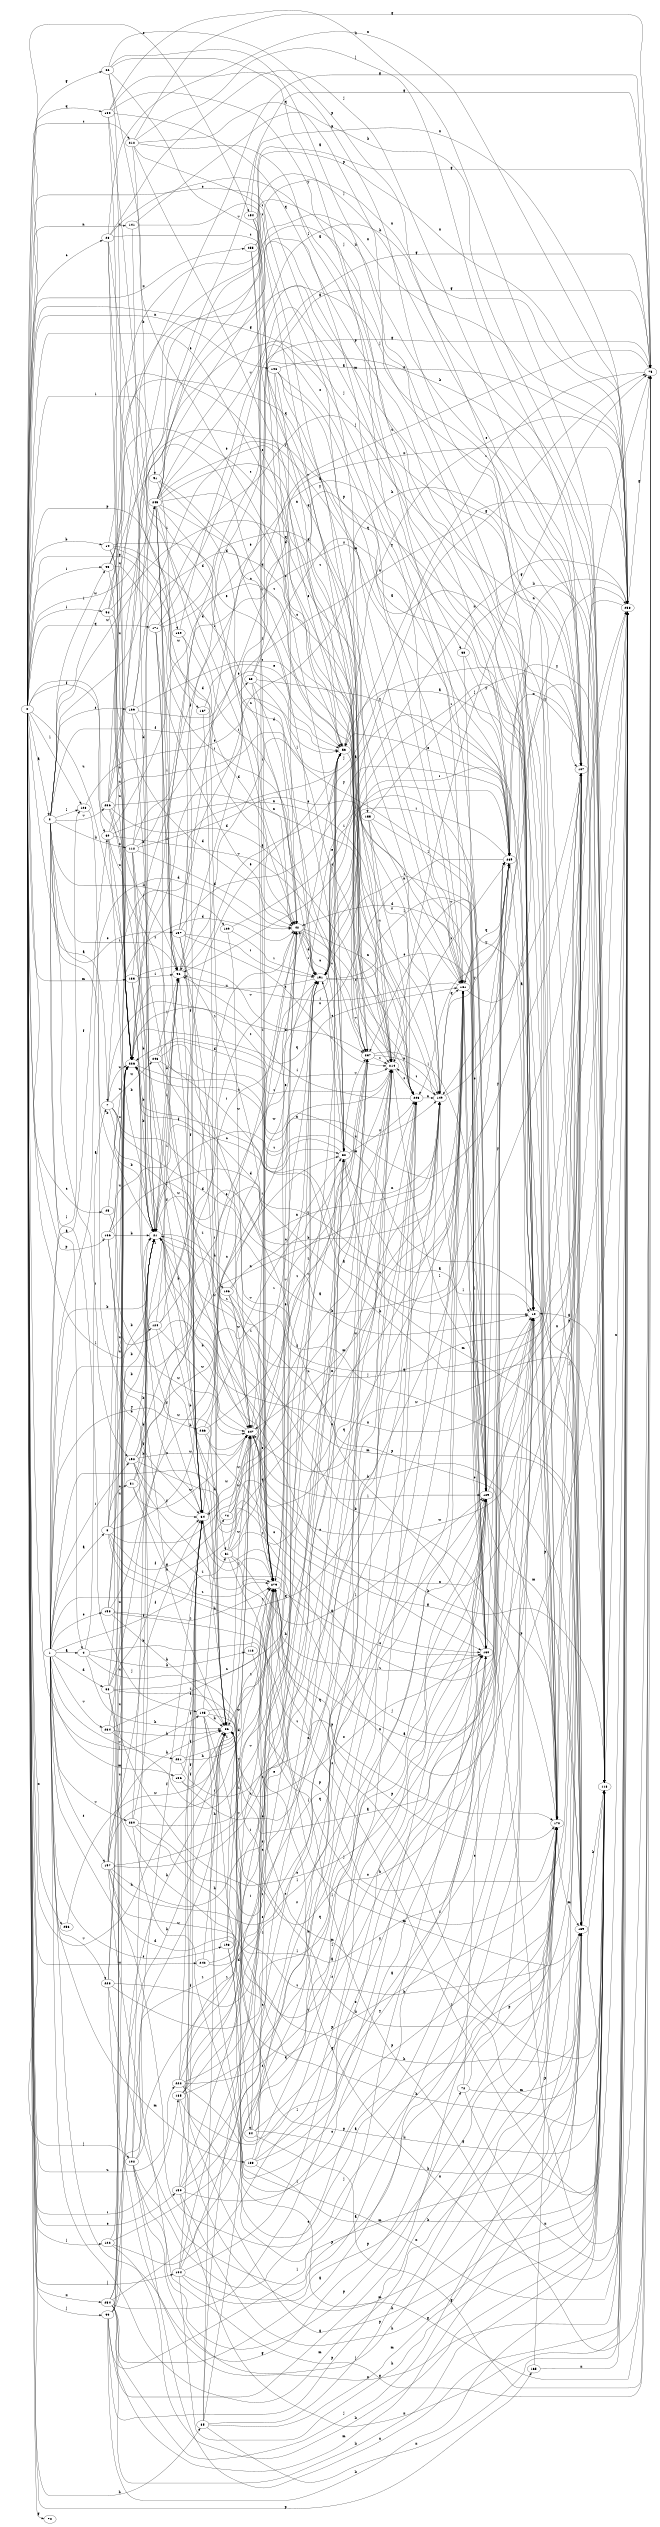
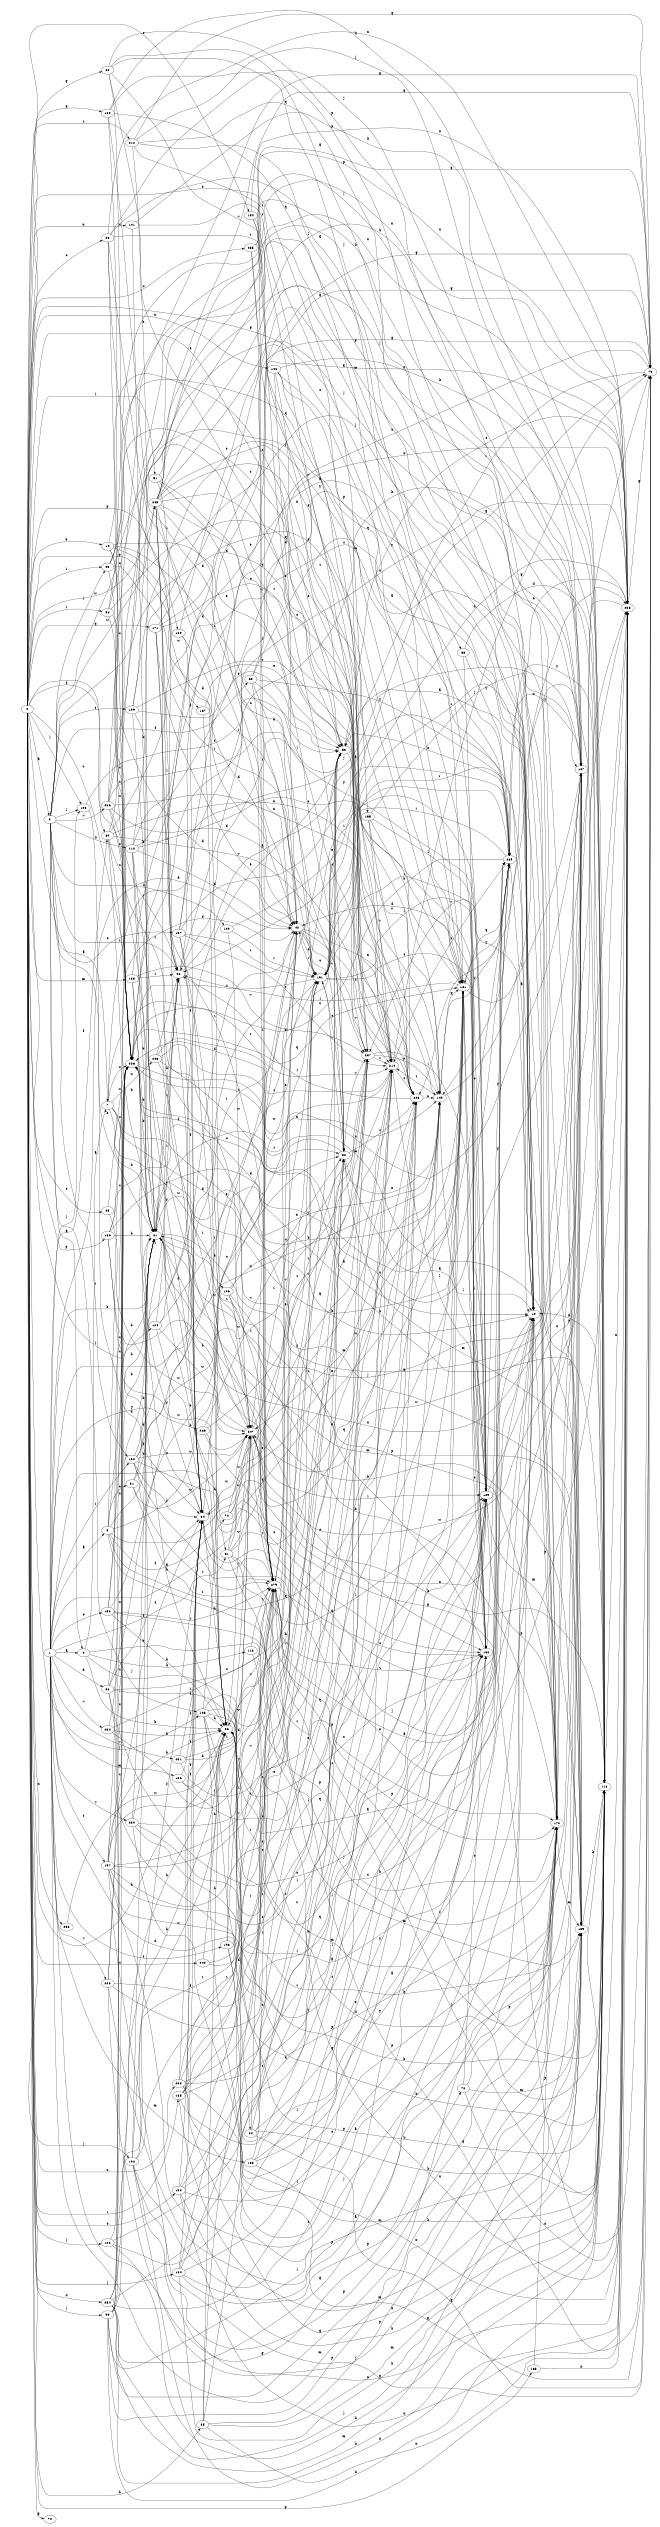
  strict digraph {
    rankdir=LR
    0
    2
    14
    25
    28
    53
    60
    66
    68
    70
    85
    86
    91
    94
    95
    99
    102
    104
    105
    122
    124
    128
    133
    141
    146
    150
    154
    155
    157
    165
    166
    167
    169
    171
    180
    185
    212
    222
    226
    242
    245
    254
    255
    256
    279
    4
    21
    181
    190
    7
    63
    96
    109
    112
    199
    236
    269
    42
    n59 [label=191]
    203
    247
    10
    107
    214
    258
    237
    149
    170
    160
    118
    139
    32
    129
    64
    75
    1
    3
    34
    38
    61
    72
    136
    138
    158
    197
    198
    228
    230
    231
    234
    266
    31
    74
    113
    106
    246
    0 -> 2 [label=a]
    0 -> 14 [label=b]
    0 -> 25 [label=c]
    0 -> 28 [label=c]
    0 -> 53 [label=e]
    0 -> 60 [label=f]
    0 -> 66 [label=g]
    0 -> 68 [label=g]
    0 -> 70 [label=g]
    0 -> 85 [label=h]
    0 -> 86 [label=h]
    0 -> 91 [label=i]
    0 -> 94 [label=i]
    0 -> 95 [label=i]
    0 -> 99 [label=j]
    0 -> 102 [label=j]
    0 -> 104 [label=j]
    0 -> 105 [label=j]
    0 -> 122 [label=l]
    0 -> 124 [label=l]
    0 -> 128 [label=l]
    0 -> 133 [label=m]
    0 -> 141 [label=n]
    0 -> 146 [label=n]
    0 -> 150 [label=o]
    0 -> 154 [label=o]
    0 -> 155 [label=o]
    0 -> 157 [label=o]
    0 -> 165 [label=p]
    0 -> 166 [label=p]
    0 -> 167 [label=p]
    0 -> 169 [label=p]
    0 -> 171 [label=q]
    0 -> 180 [label=q]
    0 -> 185 [label=r]
    0 -> 212 [label=t]
    0 -> 222 [label=u]
    0 -> 226 [label=u]
    0 -> 242 [label=w]
    0 -> 245 [label=w]
    0 -> 254 [label=x]
    0 -> 255 [label=x]
    0 -> 256 [label=x]
    0 -> 279 [label=z]
    2 -> 95 [label=i]
    2 -> 105 [label=j]
    2 -> 128 [label=l]
    2 -> 245 [label=w]
    2 -> 4 [label=a]
    2 -> 21 [label=b]
    2 -> 181 [label=q]
    2 -> 190 [label=r]
    2 -> 7 [label=a]
    2 -> 63 [label=f]
    2 -> 96 [label=i]
    2 -> 109 [label=k]
    2 -> 112 [label=k]
    2 -> 199 [label=s]
    2 -> 236 [label=v]
    2 -> 269 [label=y]
    14 -> 53 [label=e]
    14 -> 226 [label=u]
    14 -> 96 [label=i]
    14 -> 42 [label=d]
    14 -> n59 [label=r]
    14 -> 203 [label=s]
    25 -> 226 [label=u]
    25 -> 247 [label=w]
    28 -> 226 [label=u]
    28 -> 42 [label=d]
    28 -> 247 [label=w]
    28 -> 10 [label=a]
    28 -> 107 [label=j]
    28 -> 214 [label=t]
    28 -> 258 [label=x]
    53 -> 86 [label=h]
    53 -> 96 [label=i]
    53 -> 10 [label=a]
    53 -> 237 [label=v]
    60 -> 86 [label=h]
    60 -> 226 [label=u]
    60 -> 21 [label=b]
    60 -> 10 [label=a]
    60 -> 107 [label=j]
    60 -> 237 [label=v]
    60 -> 149 [label=n]
    66 -> 53 [label=e]
    66 -> 226 [label=u]
    66 -> 181 [label=q]
    66 -> 10 [label=a]
    66 -> 237 [label=v]
    66 -> 170 [label=p]
    68 -> 269 [label=y]
    68 -> 160 [label=o]
    68 -> 118 [label=k]
    85 -> 53 [label=e]
    85 -> 86 [label=h]
    85 -> 214 [label=t]
    85 -> 258 [label=x]
    85 -> 170 [label=p]
    85 -> 139 [label=m]
    86 -> 247 [label=w]
    91 -> 53 [label=e]
    91 -> 96 [label=i]
    91 -> 42 [label=d]
    91 -> 32 [label=c]
    94 -> 226 [label=u]
    94 -> 181 [label=q]
    94 -> 42 [label=d]
    94 -> 10 [label=a]
    94 -> 118 [label=k]
    95 -> 226 [label=u]
    95 -> 181 [label=q]
    95 -> n59 [label=r]
    95 -> 107 [label=j]
    95 -> 214 [label=t]
    99 -> 86 [label=h]
    99 -> 226 [label=u]
    99 -> 21 [label=b]
    99 -> 247 [label=w]
    99 -> 10 [label=a]
    99 -> 170 [label=p]
    99 -> 118 [label=k]
    99 -> 129 [label=l]
    102 -> 279 [label=z]
    102 -> 21 [label=b]
    102 -> 107 [label=j]
    102 -> 214 [label=t]
    102 -> 258 [label=x]
    102 -> 170 [label=p]
    102 -> 160 [label=o]
    102 -> 64 [label=f]
    104 -> 203 [label=s]
    104 -> 10 [label=a]
    104 -> 170 [label=p]
    104 -> 118 [label=k]
    104 -> 32 [label=c]
    104 -> 129 [label=q]
    104 -> 64 [label=f]
    105 -> 86 [label=h]
    105 -> 42 [label=d]
    105 -> 10 [label=a]
    105 -> 258 [label=x]
    105 -> 160 [label=o]
    105 -> 118 [label=k]
    105 -> 75 [label=g]
    122 -> 226 [label=u]
    122 -> 181 [label=q]
    122 -> 118 [label=k]
    122 -> 129 [label=l]
    124 -> 53 [label=e]
    124 -> 86 [label=h]
    124 -> 96 [label=i]
    124 -> 247 [label=w]
    124 -> 149 [label=n]
    128 -> 53 [label=e]
    128 -> 64 [label=f]
    133 -> 21 [label=b]
    133 -> 96 [label=i]
    133 -> 237 [label=v]
    133 -> 64 [label=f]
    133 -> 75 [label=g]
    141 -> 21 [label=b]
    141 -> 214 [label=t]
    141 -> 118 [label=k]
    146 -> 53 [label=e]
    146 -> 181 [label=q]
    146 -> 269 [label=y]
    146 -> 42 [label=d]
    146 -> 203 [label=s]
    146 -> 118 [label=k]
    150 -> n59 [label=r]
    150 -> 214 [label=t]
    150 -> 258 [label=x]
    150 -> 149 [label=n]
    150 -> 160 [label=o]
    150 -> 118 [label=k]
    150 -> 64 [label=f]
    154 -> 279 [label=z]
    154 -> 258 [label=x]
    154 -> 237 [label=v]
    154 -> 32 [label=c]
    155 -> 203 [label=s]
    155 -> 107 [label=j]
    155 -> 214 [label=t]
    155 -> 149 [label=n]
    155 -> 129 [label=l]
    157 -> 279 [label=z]
    157 -> 269 [label=y]
    157 -> n59 [label=r]
    157 -> 214 [label=t]
    157 -> 258 [label=x]
    157 -> 64 [label=f]
    157 -> 75 [label=g]
    165 -> 258 [label=x]
    165 -> 170 [label=p]
    166 -> 226 [label=u]
    166 -> 21 [label=b]
    166 -> 269 [label=y]
    166 -> 247 [label=w]
    166 -> 258 [label=x]
    166 -> 32 [label=c]
    167 -> 53 [label=e]
    167 -> 86 [label=h]
    169 -> 42 [label=d]
    169 -> 107 [label=j]
    169 -> 64 [label=f]
    171 -> 181 [label=q]
    171 -> 96 [label=i]
    171 -> 42 [label=d]
    171 -> 214 [label=t]
    171 -> 160 [label=o]
    171 -> 64 [label=f]
    180 -> 226 [label=u]
    180 -> 181 [label=q]
-   180 -> 269 [label=y]
    180 -> 42 [label=d]
    180 -> 170 [label=p]
    180 -> 118 [label=k]
    185 -> 279 [label=z]
    185 -> 181 [label=q]
    185 -> 42 [label=d]
    185 -> 139 [label=m]
    185 -> 32 [label=c]
    185 -> 129 [label=l]
    185 -> 64 [label=f]
    212 -> 21 [label=b]
    212 -> 107 [label=j]
    212 -> 214 [label=t]
-   212 -> 237 [label=v]
+   105 -> 237 [label=v]
    212 -> 170 [label=p]
    212 -> 129 [label=l]
    212 -> 75 [label=g]
    222 -> 181 [label=q]
    222 -> n59 [label=r]
    222 -> 10 [label=a]
    222 -> 118 [label=k]
    222 -> 139 [label=m]
    222 -> 32 [label=c]
    222 -> 129 [label=l]
    222 -> 64 [label=f]
    226 -> 21 [label=b]
    226 -> 181 [label=q]
    226 -> 258 [label=x]
    226 -> 139 [label=m]
    242 -> 86 [label=h]
    242 -> 279 [label=z]
    242 -> 214 [label=t]
    245 -> 279 [label=z]
    245 -> 181 [label=q]
    245 -> 96 [label=i]
    245 -> n59 [label=r]
    245 -> 203 [label=s]
    245 -> 10 [label=a]
    245 -> 258 [label=x]
    245 -> 237 [label=v]
    245 -> 149 [label=n]
    245 -> 170 [label=p]
    245 -> 118 [label=k]
    245 -> 32 [label=c]
    245 -> 64 [label=f]
    245 -> 75 [label=g]
    254 -> 86 [label=h]
    254 -> 226 [label=u]
    254 -> 203 [label=s]
    254 -> 10 [label=a]
    254 -> 107 [label=j]
    254 -> 118 [label=k]
    254 -> 139 [label=m]
    254 -> 129 [label=l]
    255 -> 279 [label=z]
    255 -> 214 [label=t]
    255 -> 258 [label=x]
    255 -> 75 [label=g]
    256 -> 247 [label=w]
    279 -> 42 [label=d]
    279 -> 10 [label=a]
    279 -> 160 [label=o]
    279 -> 75 [label=g]
    4 -> 86 [label=h]
    4 -> 7 [label=a]
    4 -> 170 [label=p]
    4 -> 139 [label=m]
    4 -> 113 [label=k]
    21 -> 96 [label=i]
    21 -> 107 [label=j]
    21 -> 214 [label=t]
    21 -> 160 [label=o]
    21 -> 139 [label=m]
    21 -> 75 [label=g]
    21 -> 61 [label=b]
    181 -> 21 [label=b]
    181 -> 96 [label=i]
    181 -> 269 [label=y]
    181 -> 247 [label=w]
    181 -> 107 [label=j]
    181 -> 160 [label=o]
    181 -> 129 [label=l]
    190 -> 279 [label=z]
    190 -> 21 [label=b]
    190 -> n59 [label=r]
    190 -> 247 [label=w]
    190 -> 10 [label=a]
    190 -> 258 [label=x]
    190 -> 237 [label=v]
    190 -> 64 [label=f]
    7 -> 226 [label=u]
    7 -> 21 [label=b]
    7 -> 10 [label=a]
    7 -> 107 [label=j]
    7 -> 214 [label=t]
    7 -> 139 [label=m]
    7 -> 106 [label=j]
    7 -> 246 [label=w]
    63 -> 279 [label=z]
    63 -> 269 [label=y]
    63 -> 42 [label=d]
    63 -> 203 [label=s]
    63 -> 10 [label=a]
    63 -> 75 [label=g]
    96 -> 21 [label=b]
    96 -> 247 [label=w]
    96 -> 10 [label=a]
    96 -> 258 [label=x]
    96 -> 118 [label=k]
    96 -> 64 [label=f]
    109 -> n59 [label=r]
    109 -> 247 [label=w]
    109 -> 129 [label=l]
    112 -> 86 [label=h]
    112 -> 279 [label=z]
    112 -> 21 [label=b]
    112 -> 42 [label=d]
    112 -> 107 [label=j]
    112 -> 170 [label=p]
    112 -> 160 [label=o]
    112 -> 139 [label=m]
    199 -> 53 [label=e]
    199 -> 21 [label=b]
    199 -> 269 [label=y]
    199 -> 214 [label=t]
    199 -> 139 [label=m]
    199 -> 64 [label=f]
    236 -> 226 [label=u]
    236 -> 203 [label=s]
    236 -> 247 [label=w]
    236 -> 107 [label=j]
    236 -> 258 [label=x]
    236 -> 149 [label=n]
    236 -> 129 [label=l]
    236 -> 75 [label=g]
    269 -> 53 [label=e]
    269 -> 226 [label=u]
    269 -> 21 [label=b]
    269 -> 181 [label=q]
    269 -> 96 [label=i]
    269 -> n59 [label=r]
    269 -> 10 [label=a]
    269 -> 214 [label=t]
    42 -> n59 [label=r]
    42 -> 203 [label=s]
    42 -> 247 [label=w]
    42 -> 237 [label=v]
    42 -> 149 [label=n]
    42 -> 32 [label=c]
    n59 -> 53 [label=e]
    n59 -> 226 [label=u]
    n59 -> 42 [label=d]
    n59 -> 258 [label=x]
    n59 -> 160 [label=o]
    n59 -> 32 [label=c]
    n59 -> 129 [label=l]
    n59 -> 75 [label=g]
    203 -> 96 [label=i]
    203 -> 149 [label=n]
    247 -> 279 [label=z]
    247 -> 21 [label=b]
    247 -> 258 [label=x]
    247 -> 237 [label=v]
    247 -> 118 [label=k]
    247 -> 129 [label=l]
    10 -> 86 [label=h]
    10 -> 237 [label=v]
    10 -> 170 [label=p]
    107 -> 86 [label=h]
    107 -> 226 [label=u]
    107 -> 269 [label=y]
    107 -> 247 [label=w]
    107 -> 170 [label=p]
    214 -> 203 [label=s]
    214 -> 129 [label=l]
    214 -> 64 [label=f]
    214 -> 75 [label=g]
    258 -> 53 [label=e]
    258 -> 226 [label=u]
    258 -> 279 [label=z]
    258 -> 247 [label=w]
    258 -> 149 [label=n]
    258 -> 75 [label=g]
    237 -> 214 [label=t]
    237 -> 149 [label=n]
    237 -> 129 [label=l]
    149 -> 181 [label=q]
    149 -> 269 [label=y]
    149 -> 214 [label=t]
    149 -> 258 [label=x]
    149 -> 129 [label=l]
    170 -> 21 [label=b]
    170 -> n59 [label=r]
    170 -> 107 [label=j]
    170 -> 139 [label=m]
    160 -> 226 [label=u]
    160 -> 279 [label=z]
    160 -> 269 [label=y]
    160 -> 42 [label=d]
    118 -> 86 [label=h]
    118 -> 279 [label=z]
    118 -> 269 [label=y]
    118 -> 203 [label=s]
    118 -> 10 [label=a]
    118 -> 258 [label=x]
    139 -> 86 [label=h]
    139 -> 21 [label=b]
    139 -> n59 [label=r]
    139 -> 118 [label=k]
    32 -> 226 [label=u]
    32 -> 279 [label=z]
    32 -> n59 [label=r]
    32 -> 203 [label=s]
    32 -> 10 [label=a]
    32 -> 237 [label=v]
    32 -> 149 [label=n]
    32 -> 139 [label=m]
    129 -> 269 [label=y]
    129 -> n59 [label=r]
    129 -> 258 [label=x]
    129 -> 170 [label=p]
    129 -> 139 [label=m]
    64 -> 86 [label=h]
    64 -> 226 [label=u]
    64 -> 279 [label=z]
    64 -> n59 [label=r]
    64 -> 247 [label=w]
    64 -> 107 [label=j]
    75 -> 226 [label=u]
    75 -> n59 [label=r]
    1 -> 60 [label=f]
    1 -> 128 [label=l]
    1 -> 4 [label=a]
    1 -> 21 [label=b]
    1 -> 181 [label=q]
    1 -> 190 [label=r]
    1 -> 42 [label=d]
    1 -> 149 [label=n]
    1 -> 160 [label=o]
    1 -> 139 [label=m]
    1 -> 3 [label=a]
    1 -> 34 [label=d]
    1 -> 38 [label=d]
    1 -> 61 [label=f]
    1 -> 72 [label=g]
    1 -> 136 [label=m]
    1 -> 138 [label=m]
    1 -> 158 [label=o]
    1 -> 197 [label=s]
    1 -> 198 [label=s]
    1 -> 228 [label=v]
    1 -> 230 [label=v]
    1 -> 231 [label=v]
    1 -> 234 [label=v]
    1 -> 266 [label=y]
    3 -> 21 [label=b]
    3 -> 181 [label=q]
    3 -> 42 [label=d]
    3 -> n59 [label=r]
    3 -> 203 [label=s]
    3 -> 170 [label=p]
    3 -> 32 [label=c]
    3 -> 31 [label=c]
    3 -> 74 [label=g]
    34 -> 279 [label=z]
    34 -> 269 [label=y]
    34 -> 203 [label=s]
    34 -> 160 [label=o]
    34 -> 118 [label=k]
    34 -> 75 [label=g]
    38 -> 226 [label=u]
    38 -> 42 [label=d]
    38 -> 170 [label=p]
    38 -> 160 [label=o]
    38 -> 118 [label=k]
    38 -> 32 [label=c]
    38 -> 64 [label=f]
    61 -> 53 [label=e]
    61 -> n59 [label=r]
    61 -> 247 [label=w]
    61 -> 149 [label=n]
    61 -> 170 [label=p]
    61 -> 139 [label=m]
    61 -> 129 [label=l]
    72 -> 258 [label=x]
    72 -> 170 [label=p]
    72 -> 160 [label=o]
    72 -> 139 [label=m]
    136 -> 86 [label=h]
    136 -> 181 [label=q]
    136 -> 64 [label=f]
    138 -> 279 [label=z]
    138 -> 269 [label=y]
    138 -> 203 [label=s]
    138 -> 10 [label=a]
    138 -> 118 [label=k]
    158 -> 53 [label=e]
    158 -> 86 [label=h]
    158 -> 226 [label=u]
    158 -> 279 [label=z]
    158 -> 21 [label=b]
    158 -> 107 [label=j]
    197 -> 86 [label=h]
    197 -> 226 [label=u]
    197 -> 21 [label=b]
    197 -> 269 [label=y]
    197 -> n59 [label=r]
    197 -> 203 [label=s]
    197 -> 107 [label=j]
    197 -> 214 [label=t]
    197 -> 237 [label=v]
    197 -> 129 [label=l]
    197 -> 75 [label=g]
    198 -> 279 [label=z]
    198 -> 247 [label=w]
    198 -> 170 [label=p]
    198 -> 160 [label=o]
    228 -> 226 [label=u]
    228 -> 203 [label=s]
    228 -> 258 [label=x]
    228 -> 170 [label=p]
    228 -> 129 [label=l]
    228 -> 64 [label=f]
    230 -> 21 [label=b]
    230 -> 96 [label=i]
    230 -> 10 [label=a]
    230 -> 237 [label=v]
    230 -> 170 [label=p]
    230 -> 129 [label=l]
    231 -> 279 [label=z]
    231 -> 42 [label=d]
    231 -> 149 [label=n]
    231 -> 64 [label=f]
    234 -> 86 [label=h]
    234 -> 226 [label=u]
    234 -> 279 [label=z]
    234 -> 237 [label=v]
    266 -> 86 [label=h]
    266 -> 214 [label=t]
    266 -> 237 [label=v]
    266 -> 75 [label=g]
    31 -> 279 [label=z]
    31 -> 21 [label=b]
    31 -> 42 [label=d]
    31 -> 247 [label=w]
    74 -> 181 [label=q]
    74 -> 247 [label=w]
    74 -> 149 [label=n]
    113 -> 279 [label=z]
    113 -> 258 [label=x]
    106 -> 53 [label=e]
    106 -> 279 [label=z]
    106 -> 247 [label=w]
    106 -> 170 [label=p]
    106 -> 32 [label=c]
    246 -> 96 [label=i]
    246 -> 10 [label=a]
    246 -> 214 [label=t]
    246 -> 149 [label=n]
    246 -> 118 [label=k]
  }
